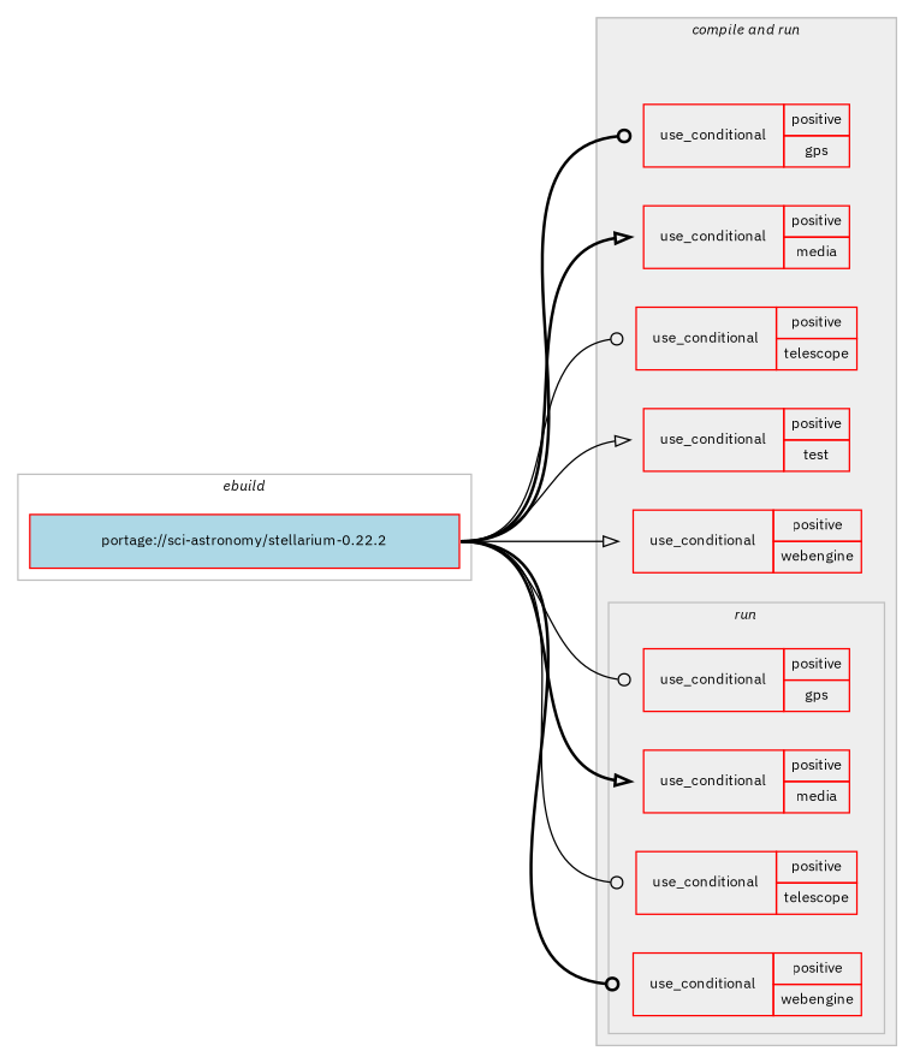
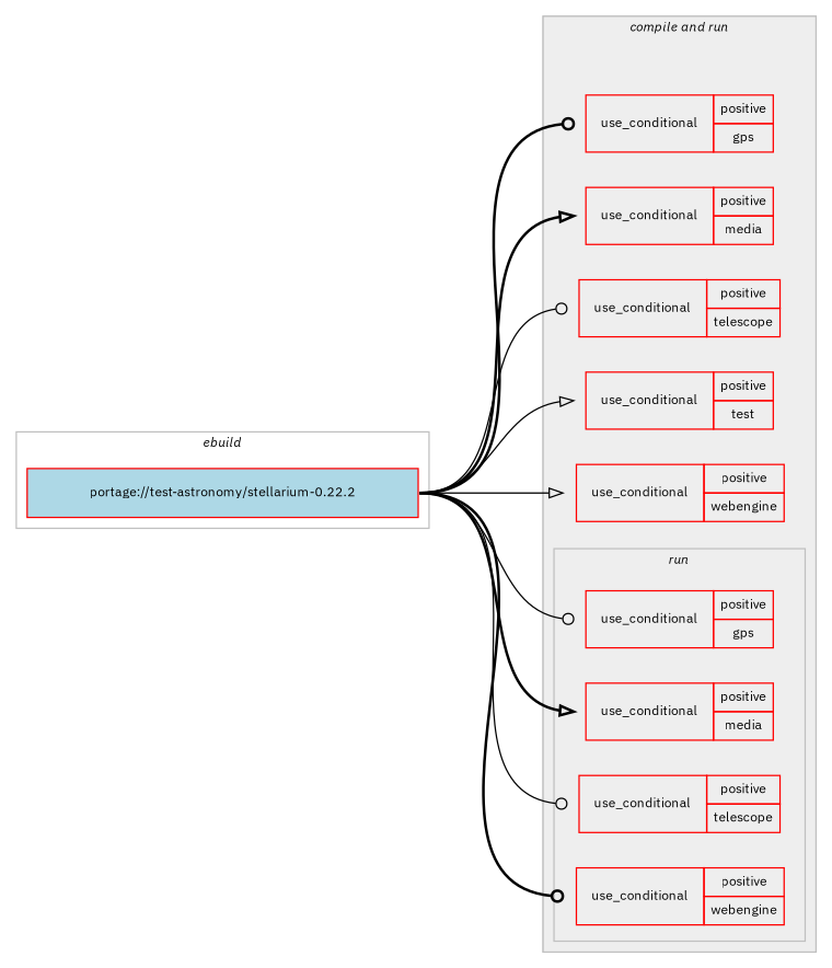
  digraph {
    compound=true
    concentrate=true
    fontname="IBM Plex Sans"
    fontsize=10
    newrank=true
    rankdir=LR
    ranksep=1.5
    node [color=red fontname="IBM Plex Sans" fontsize=10 shape=none]
    edge [arrowhead=odot headport=w style=solid tailport=e weight=20 fontname="IBM Plex Sans"]
-   n1 [label="portage://sci-astronomy/stellarium-0.22.2" width=4 style=filled fillcolor=lightblue shape=box]
+   n1 [label="portage://test-astronomy/stellarium-0.22.2" width=4 style=filled fillcolor=lightblue shape=box]
    n2 [label=<<TABLE BORDER="0" CELLBORDER="1" CELLSPACING="0" CELLPADDING="4"><TR><TD ROWSPAN="3" CELLPADDING="10">use_conditional</TD></TR><TR><TD>positive</TD></TR><TR><TD>gps</TD></TR></TABLE>>]
    n3 [label=<<TABLE BORDER="0" CELLBORDER="1" CELLSPACING="0" CELLPADDING="4"><TR><TD ROWSPAN="3" CELLPADDING="10">use_conditional</TD></TR><TR><TD>positive</TD></TR><TR><TD>media</TD></TR></TABLE>>]
    n4 [label=<<TABLE BORDER="0" CELLBORDER="1" CELLSPACING="0" CELLPADDING="4"><TR><TD ROWSPAN="3" CELLPADDING="10">use_conditional</TD></TR><TR><TD>positive</TD></TR><TR><TD>telescope</TD></TR></TABLE>>]
    n5 [label=<<TABLE BORDER="0" CELLBORDER="1" CELLSPACING="0" CELLPADDING="4"><TR><TD ROWSPAN="3" CELLPADDING="10">use_conditional</TD></TR><TR><TD>positive</TD></TR><TR><TD>test</TD></TR></TABLE>>]
    n6 [label=<<TABLE BORDER="0" CELLBORDER="1" CELLSPACING="0" CELLPADDING="4"><TR><TD ROWSPAN="3" CELLPADDING="10">use_conditional</TD></TR><TR><TD>positive</TD></TR><TR><TD>webengine</TD></TR></TABLE>>]
    n7 [label=<<TABLE BORDER="0" CELLBORDER="1" CELLSPACING="0" CELLPADDING="4"><TR><TD ROWSPAN="3" CELLPADDING="10">use_conditional</TD></TR><TR><TD>positive</TD></TR><TR><TD>gps</TD></TR></TABLE>>]
    n8 [label=<<TABLE BORDER="0" CELLBORDER="1" CELLSPACING="0" CELLPADDING="4"><TR><TD ROWSPAN="3" CELLPADDING="10">use_conditional</TD></TR><TR><TD>positive</TD></TR><TR><TD>media</TD></TR></TABLE>>]
    n9 [label=<<TABLE BORDER="0" CELLBORDER="1" CELLSPACING="0" CELLPADDING="4"><TR><TD ROWSPAN="3" CELLPADDING="10">use_conditional</TD></TR><TR><TD>positive</TD></TR><TR><TD>telescope</TD></TR></TABLE>>]
    n10 [label=<<TABLE BORDER="0" CELLBORDER="1" CELLSPACING="0" CELLPADDING="4"><TR><TD ROWSPAN="3" CELLPADDING="10">use_conditional</TD></TR><TR><TD>positive</TD></TR><TR><TD>webengine</TD></TR></TABLE>>]
    subgraph cluster_1 {
      color=gray
      label=<<i>ebuild</i>>
      rank=same
      n1
    }
    subgraph cluster_2 {
      color=gray
      label=<<i>dependencies</i>>
      subgraph cluster_3 {
        color=gray
        fillcolor="#eeeeee"
        label=<<i>compile</i>>
        style=filled
        subgraph sub_4 {
          color=gray
          fillcolor="#eeeeee"
          label=<<i>compile</i>>
          style=filled
          n2
        }
        subgraph sub_5 {
          color=gray
          fillcolor="#eeeeee"
          label=<<i>compile</i>>
          style=filled
          n3
        }
        subgraph sub_6 {
          color=gray
          fillcolor="#eeeeee"
          label=<<i>compile</i>>
          style=filled
          n4
        }
        subgraph sub_7 {
          color=gray
          fillcolor="#eeeeee"
          label=<<i>compile</i>>
          style=filled
          n5
        }
        subgraph sub_8 {
          color=gray
          fillcolor="#eeeeee"
          label=<<i>compile</i>>
          style=filled
          n6
        }
      }
      subgraph cluster_9 {
        color=gray
        fillcolor="#eeeeee"
        label=<<i>compile and run</i>>
        style=filled
      }
      subgraph cluster_10 {
        color=gray
        fillcolor="#eeeeee"
        label=<<i>run</i>>
        style=filled
        subgraph sub_11 {
          color=gray
          fillcolor="#eeeeee"
          label=<<i>run</i>>
          style=filled
          n7
        }
        subgraph sub_12 {
          color=gray
          fillcolor="#eeeeee"
          label=<<i>run</i>>
          style=filled
          n8
        }
        subgraph sub_13 {
          color=gray
          fillcolor="#eeeeee"
          label=<<i>run</i>>
          style=filled
          n9
        }
        subgraph sub_14 {
          color=gray
          fillcolor="#eeeeee"
          label=<<i>run</i>>
          style=filled
          n10
        }
      }
    }
    subgraph cluster_15 {
      color=gray
      label=<<i>candidates</i>>
      rank=same
    }
    n1 -> n2 [style=bold]
    n1 -> n3 [arrowhead=onormal style=bold]
    n1 -> n4
    n1 -> n5 [arrowhead=onormal]
    n1 -> n6 [arrowhead=onormal]
    n1 -> n7
    n1 -> n8 [arrowhead=onormal style=bold]
    n1 -> n9
    n1 -> n10 [style=bold]
  }
